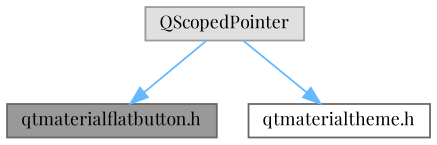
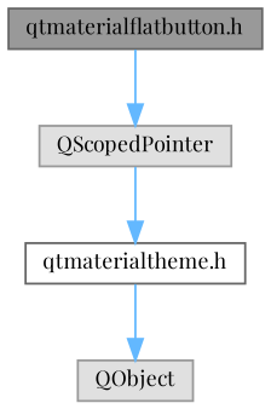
  digraph {
    fontname="Playfair Display"
    node [color=grey60 fillcolor="#E0E0E0" fontname="Playfair Display" fontsize=10 shape=box style=filled]
    edge [color=steelblue1 fontname="Playfair Display" fontsize=10 labelfontname=Helvetica labelfontsize=10 style=solid]
    n1 [color=gray40 fillcolor=grey60 fontcolor=black height=0.2 label="qtmaterialflatbutton.h" width=0.4]
    n2 [height=0.2 label=QScopedPointer width=0.4]
    n3 [color=grey40 fillcolor=white height=0.2 label="qtmaterialtheme.h" width=0.4]
-   n2 -> n1
+   n4 [height=0.2 label=QObject width=0.4]
+   n1 -> n2
    n2 -> n3
+   n3 -> n4
  }
